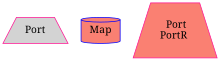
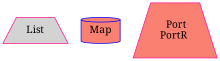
  digraph {
    fontname="Noto Serif"
    node [shape=trapezium style=filled fillcolor=salmon color=deeppink fontname="Noto Serif"]
-   n1 [label=Port fillcolor=lightgrey]
+   n1 [label=" List " fillcolor=lightgrey]
    n2 [label=" Map " shape=cylinder color=blue]
    n3 [label=" Port\nPortR "]
  }
